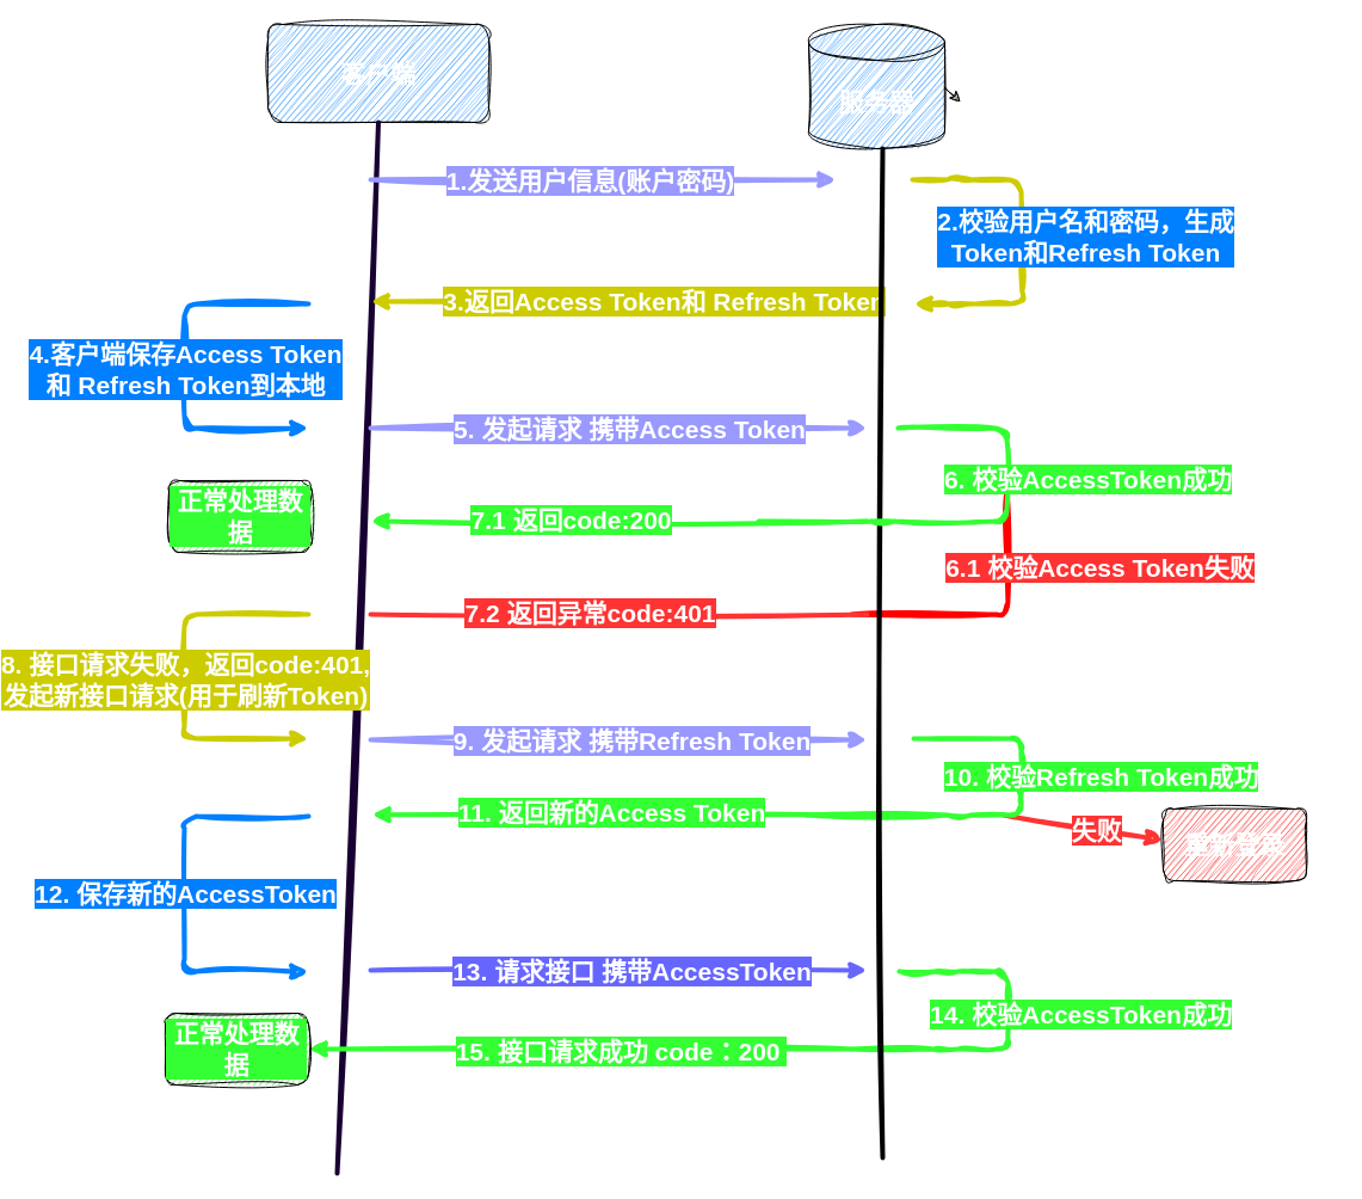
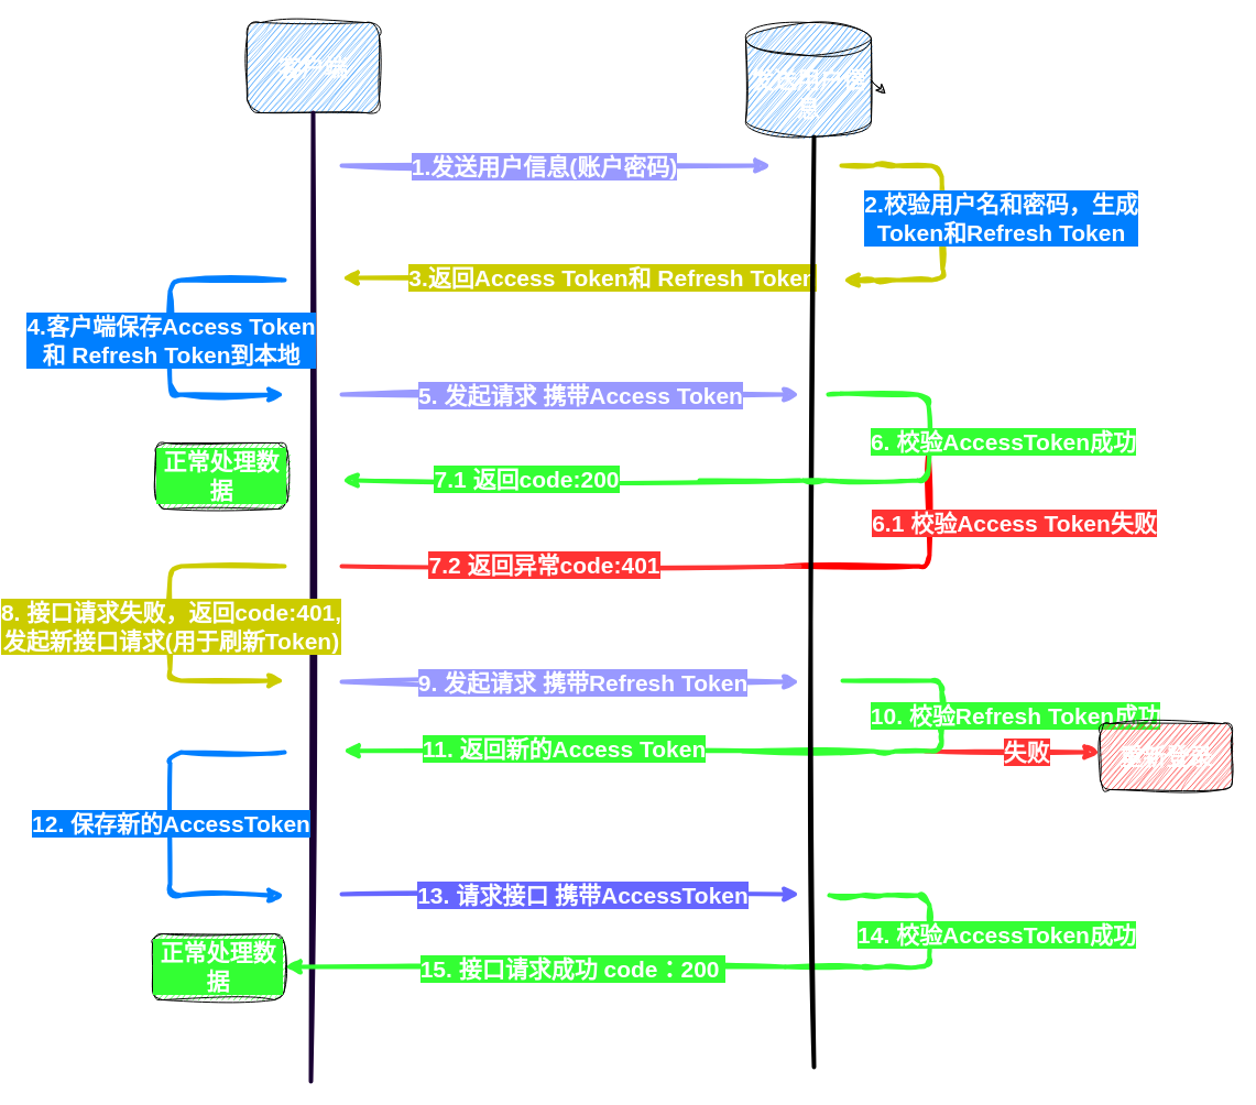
  <mxCell id="0" />
  <mxCell id="1" parent="0" />
- <mxCell id="2" value="客户端" style="rounded=1;whiteSpace=wrap;html=1;fillColor=#3399FF;fontStyle=1;fontSize=21;align=center;verticalAlign=middle;horizontal=1;labelBorderColor=none;labelBackgroundColor=none;fontColor=#FFFFFF;sketch=1;curveFitting=1;jiggle=2;" vertex="1" parent="1"><mxGeometry x="106" y="20" width="185" height="82" as="geometry" /></mxCell>
+ <mxCell id="2" value="客户端" style="rounded=1;whiteSpace=wrap;html=1;fillColor=#3399FF;fontStyle=1;fontSize=21;align=center;verticalAlign=middle;horizontal=1;labelBorderColor=none;labelBackgroundColor=none;fontColor=#FFFFFF;sketch=1;curveFitting=1;jiggle=2;" vertex="1" parent="1"><mxGeometry x="106" y="20" width="120" height="82" as="geometry" /></mxCell>
  <mxCell id="3" style="edgeStyle=none;html=1;exitX=1;exitY=0;exitDx=0;exitDy=52.5;exitPerimeter=0;fontStyle=1;fontSize=21;align=center;verticalAlign=middle;horizontal=1;labelBorderColor=none;labelBackgroundColor=#007FFF;fontColor=#FFFFFF;sketch=1;curveFitting=1;jiggle=2;" edge="1" parent="1" source="4"><mxGeometry relative="1" as="geometry"><mxPoint x="686" y="84.5" as="targetPoint" /></mxGeometry></mxCell>
- <mxCell id="4" value="服务器" style="shape=cylinder3;whiteSpace=wrap;html=1;boundedLbl=1;backgroundOutline=1;size=15;fillColor=#3399FF;fontStyle=1;fontSize=21;align=center;verticalAlign=middle;horizontal=1;labelBorderColor=none;labelBackgroundColor=none;fontColor=#FFFFFF;rounded=1;sketch=1;curveFitting=1;jiggle=2;" vertex="1" parent="1"><mxGeometry x="559" y="20" width="114" height="104" as="geometry" /></mxCell>
+ <mxCell id="4" value="发送用户信息" style="shape=cylinder3;whiteSpace=wrap;html=1;boundedLbl=1;backgroundOutline=1;size=15;fillColor=#3399FF;fontStyle=1;fontSize=21;align=center;verticalAlign=middle;horizontal=1;labelBorderColor=none;labelBackgroundColor=none;fontColor=#FFFFFF;rounded=1;sketch=1;curveFitting=1;jiggle=2;" vertex="1" parent="1"><mxGeometry x="559" y="20" width="114" height="104" as="geometry" /></mxCell>
  <mxCell id="5" value="" style="endArrow=none;html=1;entryX=0.5;entryY=1;entryDx=0;entryDy=0;strokeColor=#190033;strokeWidth=4;fontStyle=1;fontSize=21;align=center;verticalAlign=middle;horizontal=1;labelBorderColor=none;labelBackgroundColor=#007FFF;fontColor=#FFFFFF;sketch=1;curveFitting=1;jiggle=2;" edge="1" parent="1" target="2"><mxGeometry width="50" height="50" relative="1" as="geometry"><mxPoint x="164" y="982" as="sourcePoint" /><mxPoint x="566" y="252" as="targetPoint" /></mxGeometry></mxCell>
  <mxCell id="6" value="" style="endArrow=classic;html=1;strokeColor=#9999FF;strokeWidth=4;fontStyle=1;fontSize=21;align=center;verticalAlign=middle;horizontal=1;labelBorderColor=none;labelBackgroundColor=#007FFF;fillColor=#1ba1e2;fontColor=#FFFFFF;sketch=1;curveFitting=1;jiggle=2;" edge="1" parent="1"><mxGeometry width="50" height="50" relative="1" as="geometry"><mxPoint x="192" y="150" as="sourcePoint" /><mxPoint x="582" y="150" as="targetPoint" /></mxGeometry></mxCell>
  <mxCell id="7" value="1.发送用户信息(账户密码)" style="edgeLabel;html=1;align=center;verticalAlign=middle;resizable=0;points=[];labelBackgroundColor=#9999FF;fontStyle=1;fontSize=21;horizontal=1;labelBorderColor=none;fontColor=#FFFFFF;rounded=1;sketch=1;curveFitting=1;jiggle=2;" vertex="1" connectable="0" parent="6"><mxGeometry x="-0.059" y="1" relative="1" as="geometry"><mxPoint y="1" as="offset" /></mxGeometry></mxCell>
  <mxCell id="8" value="" style="endArrow=classic;html=1;strokeColor=#CCCC00;strokeWidth=4;fontStyle=1;fontSize=21;align=center;verticalAlign=middle;horizontal=1;labelBorderColor=none;labelBackgroundColor=#007FFF;fontColor=#FFFFFF;sketch=1;curveFitting=1;jiggle=2;" edge="1" parent="1"><mxGeometry width="50" height="50" relative="1" as="geometry"><mxPoint x="646" y="150" as="sourcePoint" /><mxPoint x="647" y="254" as="targetPoint" /><Array as="points"><mxPoint x="685" y="150" /><mxPoint x="737" y="150" /><mxPoint x="737" y="202" /><mxPoint x="738" y="254" /><mxPoint x="686" y="254" /></Array></mxGeometry></mxCell>
  <mxCell id="9" value="&lt;span style=&quot;font-size: 21px;&quot;&gt;2.校验用户名和密码，&lt;/span&gt;&lt;span style=&quot;font-size: 21px;&quot;&gt;生成&lt;br&gt;Token和Refresh Token&lt;/span&gt;" style="edgeLabel;html=1;align=center;verticalAlign=middle;resizable=0;points=[];labelBackgroundColor=#007FFF;fontStyle=1;fontSize=21;horizontal=1;labelBorderColor=none;fontColor=#FFFFFF;rounded=1;sketch=1;curveFitting=1;jiggle=2;" vertex="1" connectable="0" parent="8"><mxGeometry x="-0.032" y="1" relative="1" as="geometry"><mxPoint x="52" as="offset" /></mxGeometry></mxCell>
  <mxCell id="10" value="" style="endArrow=classic;html=1;strokeColor=#CCCC00;strokeWidth=4;fontColor=#FFFFFF;fontStyle=1;fontSize=21;align=center;verticalAlign=middle;horizontal=1;labelBorderColor=none;labelBackgroundColor=#FFFF66;sketch=1;curveFitting=1;jiggle=2;" edge="1" parent="1"><mxGeometry width="50" height="50" relative="1" as="geometry"><mxPoint x="608" y="254" as="sourcePoint" /><mxPoint x="192" y="252" as="targetPoint" /></mxGeometry></mxCell>
  <mxCell id="11" value="3.返回Access Token和 Refresh Token" style="edgeLabel;html=1;align=center;verticalAlign=middle;resizable=0;points=[];fontColor=#FFFFFF;fontStyle=1;fontSize=21;horizontal=1;labelBorderColor=none;labelBackgroundColor=#CCCC00;rounded=1;sketch=1;curveFitting=1;jiggle=2;" vertex="1" connectable="0" parent="10"><mxGeometry x="-0.059" y="-2" relative="1" as="geometry"><mxPoint x="25" as="offset" /></mxGeometry></mxCell>
  <mxCell id="12" value="" style="endArrow=classic;html=1;strokeColor=#007FFF;strokeWidth=4;fontColor=#FFFFFF;fontStyle=1;fontSize=21;align=center;verticalAlign=middle;horizontal=1;labelBorderColor=none;labelBackgroundColor=#007FFF;sketch=1;curveFitting=1;jiggle=2;" edge="1" parent="1"><mxGeometry width="50" height="50" relative="1" as="geometry"><mxPoint x="140" y="254" as="sourcePoint" /><mxPoint x="140" y="358" as="targetPoint" /><Array as="points"><mxPoint y="254" x="36" /><mxPoint y="358" x="36" /></Array></mxGeometry></mxCell>
  <mxCell id="13" value="4.客户端保存Access Token &lt;br style=&quot;font-size: 21px;&quot;&gt;和 Refresh Token到本地" style="edgeLabel;html=1;align=center;verticalAlign=middle;resizable=0;points=[];fontColor=#FFFFFF;fontStyle=1;fontSize=21;horizontal=1;labelBorderColor=none;labelBackgroundColor=#007FFF;rounded=1;sketch=1;curveFitting=1;jiggle=2;" vertex="1" connectable="0" parent="12"><mxGeometry x="0.015" relative="1" as="geometry"><mxPoint as="offset" /></mxGeometry></mxCell>
  <mxCell id="14" value="" style="endArrow=classic;html=1;strokeColor=#6666FF;strokeWidth=4;fontStyle=1;fontSize=21;align=center;verticalAlign=middle;horizontal=1;labelBorderColor=none;labelBackgroundColor=#007FFF;fontColor=#FFFFFF;sketch=1;curveFitting=1;jiggle=2;" edge="1" parent="1"><mxGeometry width="50" height="50" relative="1" as="geometry"><mxPoint x="192" y="812" as="sourcePoint" /><mxPoint x="608" y="812" as="targetPoint" /></mxGeometry></mxCell>
  <mxCell id="15" value="13. 请求接口 携带AccessToken" style="edgeLabel;html=1;align=center;verticalAlign=middle;resizable=0;points=[];labelBackgroundColor=#6666FF;fontStyle=1;fontSize=21;horizontal=1;labelBorderColor=none;fontColor=#FFFFFF;rounded=1;sketch=1;curveFitting=1;jiggle=2;" vertex="1" connectable="0" parent="14"><mxGeometry x="-0.059" y="1" relative="1" as="geometry"><mxPoint x="22" y="1" as="offset" /></mxGeometry></mxCell>
  <mxCell id="16" value="" style="endArrow=none;html=1;strokeColor=#FF0000;strokeWidth=4;fontColor=#FFFFFF;fontStyle=1;fontSize=21;align=center;verticalAlign=middle;horizontal=1;labelBorderColor=none;labelBackgroundColor=#007FFF;fillColor=#a20025;endFill=0;sketch=1;curveFitting=1;jiggle=2;" edge="1" parent="1"><mxGeometry width="50" height="50" relative="1" as="geometry"><mxPoint x="725" y="410" as="sourcePoint" /><mxPoint x="595" y="514" as="targetPoint" /><Array as="points"><mxPoint x="726" y="514" /></Array></mxGeometry></mxCell>
  <mxCell id="17" value="6.1 校验Access Token失败" style="edgeLabel;html=1;align=center;verticalAlign=middle;resizable=0;points=[];fontSize=21;fontColor=#FFFFFF;labelBackgroundColor=#FF3333;fontStyle=1;rounded=1;sketch=1;curveFitting=1;jiggle=2;" vertex="1" connectable="0" parent="16"><mxGeometry x="-0.292" y="1" relative="1" as="geometry"><mxPoint x="76" y="-18" as="offset" /></mxGeometry></mxCell>
  <mxCell id="18" value="" style="endArrow=classic;html=1;strokeColor=#33FF33;strokeWidth=4;fontColor=#FFFFFF;fontStyle=1;fontSize=21;align=center;verticalAlign=middle;horizontal=1;labelBorderColor=none;labelBackgroundColor=#007FFF;sketch=1;curveFitting=1;jiggle=2;" edge="1" parent="1"><mxGeometry width="50" height="50" relative="1" as="geometry"><mxPoint x="608" y="436" as="sourcePoint" /><mxPoint x="192" y="436" as="targetPoint" /></mxGeometry></mxCell>
  <mxCell id="19" value="7.1 返回code:200" style="edgeLabel;html=1;align=center;verticalAlign=middle;resizable=0;points=[];fontColor=#FFFFFF;fontStyle=1;fontSize=21;horizontal=1;labelBorderColor=none;labelBackgroundColor=#33FF33;rounded=1;sketch=1;curveFitting=1;jiggle=2;" vertex="1" connectable="0" parent="18"><mxGeometry x="-0.059" y="-2" relative="1" as="geometry"><mxPoint x="-53" as="offset" /></mxGeometry></mxCell>
  <mxCell id="20" value="" style="endArrow=none;html=1;strokeColor=#FF3333;strokeWidth=4;fontColor=#FFFFFF;fontStyle=1;fontSize=21;align=center;verticalAlign=middle;horizontal=1;labelBorderColor=none;labelBackgroundColor=#007FFF;endFill=0;sketch=1;curveFitting=1;jiggle=2;" edge="1" parent="1"><mxGeometry width="50" height="50" relative="1" as="geometry"><mxPoint x="608" y="514" as="sourcePoint" /><mxPoint x="192" y="514" as="targetPoint" /></mxGeometry></mxCell>
  <mxCell id="21" value="7.2 返回异常code:401" style="edgeLabel;html=1;align=center;verticalAlign=middle;resizable=0;points=[];fontColor=#FFFFFF;fontStyle=1;fontSize=21;horizontal=1;labelBorderColor=none;labelBackgroundColor=#FF3333;rounded=1;sketch=1;curveFitting=1;jiggle=2;" vertex="1" connectable="0" parent="20"><mxGeometry x="-0.059" y="-2" relative="1" as="geometry"><mxPoint x="-37" as="offset" /></mxGeometry></mxCell>
  <mxCell id="22" value="正常处理数据" style="rounded=1;whiteSpace=wrap;html=1;labelBackgroundColor=#33FF33;fontColor=#FFFFFF;fillColor=#33FF33;fontStyle=1;fontSize=21;align=center;verticalAlign=middle;horizontal=1;labelBorderColor=none;sketch=1;curveFitting=1;jiggle=2;" vertex="1" parent="1"><mxGeometry x="23" y="402" width="120" height="60" as="geometry" /></mxCell>
  <mxCell id="23" value="" style="endArrow=classic;html=1;strokeColor=#CCCC00;strokeWidth=4;fontColor=#FFFFFF;fontStyle=1;fontSize=21;align=center;verticalAlign=middle;horizontal=1;labelBorderColor=none;labelBackgroundColor=#007FFF;sketch=1;curveFitting=1;jiggle=2;" edge="1" parent="1"><mxGeometry width="50" height="50" relative="1" as="geometry"><mxPoint x="140" y="514" as="sourcePoint" /><mxPoint x="140" y="618" as="targetPoint" /><Array as="points"><mxPoint y="514" x="36" /><mxPoint y="618" x="36" /></Array></mxGeometry></mxCell>
  <mxCell id="24" value="8. 接口请求失败，返回code:401,&lt;br style=&quot;font-size: 21px;&quot;&gt;发起新接口请求(用于刷新Token)" style="edgeLabel;html=1;align=center;verticalAlign=middle;resizable=0;points=[];fontColor=#FFFFFF;fontStyle=1;fontSize=21;horizontal=1;labelBorderColor=none;labelBackgroundColor=#CCCC00;rounded=1;sketch=1;curveFitting=1;jiggle=2;" vertex="1" connectable="0" parent="23"><mxGeometry x="0.015" relative="1" as="geometry"><mxPoint as="offset" /></mxGeometry></mxCell>
  <mxCell id="25" value="" style="endArrow=classic;html=1;strokeColor=#FF3333;strokeWidth=4;fontColor=#FFFFFF;fillColor=#e51400;fontStyle=1;fontSize=21;align=center;verticalAlign=middle;horizontal=1;labelBorderColor=none;labelBackgroundColor=#007FFF;entryX=0;entryY=0.433;entryDx=0;entryDy=0;entryPerimeter=0;sketch=1;curveFitting=1;jiggle=2;" edge="1" parent="1" target="43"><mxGeometry width="50" height="50" relative="1" as="geometry"><mxPoint x="722" y="682" as="sourcePoint" /><mxPoint x="864" y="682" as="targetPoint" /></mxGeometry></mxCell>
  <mxCell id="26" value="失败" style="edgeLabel;html=1;align=center;verticalAlign=middle;resizable=0;points=[];fontSize=21;fontColor=#FFFFFF;labelBackgroundColor=#FF3333;fontStyle=1;rounded=1;sketch=1;curveFitting=1;jiggle=2;" vertex="1" connectable="0" parent="25"><mxGeometry x="0.153" relative="1" as="geometry"><mxPoint as="offset" /></mxGeometry></mxCell>
  <mxCell id="27" value="" style="endArrow=none;html=1;strokeColor=#33FF33;strokeWidth=4;fontStyle=1;fontSize=21;align=center;verticalAlign=middle;horizontal=1;labelBorderColor=none;labelBackgroundColor=#007FFF;endFill=0;fontColor=#FFFFFF;sketch=1;curveFitting=1;jiggle=2;" edge="1" parent="1"><mxGeometry width="50" height="50" relative="1" as="geometry"><mxPoint x="647" y="618" as="sourcePoint" /><mxPoint x="556" y="682" as="targetPoint" /><Array as="points"><mxPoint x="737" y="618" /><mxPoint x="737" y="656" /><mxPoint x="737" y="682" /><mxPoint x="685" y="682" /></Array></mxGeometry></mxCell>
  <mxCell id="28" value="10. 校验Refresh Token成功" style="edgeLabel;html=1;align=center;verticalAlign=middle;resizable=0;points=[];labelBackgroundColor=#33FF33;fontStyle=1;fontSize=21;horizontal=1;labelBorderColor=none;fontColor=#FFFFFF;rounded=1;sketch=1;curveFitting=1;jiggle=2;" vertex="1" connectable="0" parent="27"><mxGeometry x="-0.032" y="1" relative="1" as="geometry"><mxPoint x="74" y="-34" as="offset" /></mxGeometry></mxCell>
  <mxCell id="29" value="" style="endArrow=classic;html=1;strokeColor=#33FF33;strokeWidth=4;fontColor=#FFFFFF;fontStyle=1;fontSize=21;align=center;verticalAlign=middle;horizontal=1;labelBorderColor=none;labelBackgroundColor=#007FFF;sketch=1;curveFitting=1;jiggle=2;" edge="1" parent="1"><mxGeometry width="50" height="50" relative="1" as="geometry"><mxPoint x="570" y="681.67" as="sourcePoint" /><mxPoint x="193" y="681.67" as="targetPoint" /></mxGeometry></mxCell>
  <mxCell id="30" value="11. 返回新的Access Token" style="edgeLabel;html=1;align=center;verticalAlign=middle;resizable=0;points=[];fontColor=#FFFFFF;fontStyle=1;fontSize=21;horizontal=1;labelBorderColor=none;labelBackgroundColor=#33FF33;rounded=1;sketch=1;curveFitting=1;jiggle=2;" vertex="1" connectable="0" parent="29"><mxGeometry x="-0.059" y="-2" relative="1" as="geometry"><mxPoint as="offset" /></mxGeometry></mxCell>
  <mxCell id="31" value="" style="endArrow=none;html=1;strokeColor=#33FF33;strokeWidth=4;fontStyle=1;fontSize=21;align=center;verticalAlign=middle;horizontal=1;labelBorderColor=none;labelBackgroundColor=#007FFF;endFill=0;fontColor=#FFFFFF;sketch=1;curveFitting=1;jiggle=2;" edge="1" parent="1"><mxGeometry width="50" height="50" relative="1" as="geometry"><mxPoint x="635" y="813" as="sourcePoint" /><mxPoint x="595" y="878" as="targetPoint" /><Array as="points"><mxPoint x="674" y="813" /><mxPoint x="726" y="813" /><mxPoint x="726" y="852" /><mxPoint x="726" y="878" /><mxPoint x="674" y="878" /></Array></mxGeometry></mxCell>
  <mxCell id="32" value="14. 校验AccessToken成功" style="edgeLabel;html=1;align=center;verticalAlign=middle;resizable=0;points=[];labelBackgroundColor=#33FF33;fontStyle=1;fontSize=21;horizontal=1;labelBorderColor=none;fontColor=#FFFFFF;rounded=1;sketch=1;curveFitting=1;jiggle=2;" vertex="1" connectable="0" parent="31"><mxGeometry x="-0.032" y="1" relative="1" as="geometry"><mxPoint x="59" y="-13" as="offset" /></mxGeometry></mxCell>
  <mxCell id="33" value="正常处理数据" style="rounded=1;whiteSpace=wrap;html=1;labelBackgroundColor=#33FF33;fontColor=#FFFFFF;fillColor=#33FF33;fontStyle=1;fontSize=21;align=center;verticalAlign=middle;horizontal=1;labelBorderColor=none;sketch=1;curveFitting=1;jiggle=2;" vertex="1" parent="1"><mxGeometry x="20" y="848" width="120" height="60" as="geometry" /></mxCell>
  <mxCell id="34" value="" style="endArrow=classic;html=1;strokeColor=#9999FF;strokeWidth=4;fontStyle=1;fontSize=21;align=center;verticalAlign=middle;horizontal=1;labelBorderColor=none;labelBackgroundColor=#007FFF;fillColor=#cdeb8b;fontColor=#FFFFFF;sketch=1;curveFitting=1;jiggle=2;" edge="1" parent="1"><mxGeometry width="50" height="50" relative="1" as="geometry"><mxPoint x="192" y="358" as="sourcePoint" /><mxPoint x="608" y="358" as="targetPoint" /></mxGeometry></mxCell>
  <mxCell id="35" value="5. 发起请求 携带Access Token" style="edgeLabel;html=1;align=center;verticalAlign=middle;resizable=0;points=[];labelBackgroundColor=#9999FF;fontStyle=1;fontSize=21;horizontal=1;labelBorderColor=none;fontColor=#FFFFFF;rounded=1;sketch=1;curveFitting=1;jiggle=2;" vertex="1" connectable="0" parent="34"><mxGeometry x="-0.059" y="1" relative="1" as="geometry"><mxPoint x="20" y="1" as="offset" /></mxGeometry></mxCell>
  <mxCell id="36" value="" style="endArrow=classic;html=1;strokeColor=#9999FF;strokeWidth=4;fontStyle=1;fontSize=21;align=center;verticalAlign=middle;horizontal=1;labelBorderColor=none;labelBackgroundColor=#007FFF;fillColor=#cdeb8b;fontColor=#FFFFFF;sketch=1;curveFitting=1;jiggle=2;" edge="1" parent="1"><mxGeometry width="50" height="50" relative="1" as="geometry"><mxPoint x="192" y="619" as="sourcePoint" /><mxPoint x="608" y="619" as="targetPoint" /></mxGeometry></mxCell>
  <mxCell id="37" value="9. 发起请求 携带Refresh Token" style="edgeLabel;html=1;align=center;verticalAlign=middle;resizable=0;points=[];labelBackgroundColor=#9999FF;fontStyle=1;fontSize=21;horizontal=1;labelBorderColor=none;fontColor=#FFFFFF;rounded=1;sketch=1;curveFitting=1;jiggle=2;" vertex="1" connectable="0" parent="36"><mxGeometry x="-0.059" y="1" relative="1" as="geometry"><mxPoint x="22" y="1" as="offset" /></mxGeometry></mxCell>
  <mxCell id="38" value="" style="endArrow=classic;html=1;strokeColor=#33FF33;strokeWidth=4;fontColor=#FFFFFF;fontStyle=1;fontSize=21;align=center;verticalAlign=middle;horizontal=1;labelBorderColor=none;labelBackgroundColor=#007FFF;entryX=1;entryY=0.5;entryDx=0;entryDy=0;sketch=1;curveFitting=1;jiggle=2;" edge="1" parent="1" target="33"><mxGeometry width="50" height="50" relative="1" as="geometry"><mxPoint x="595" y="878" as="sourcePoint" /><mxPoint x="193" y="878" as="targetPoint" /></mxGeometry></mxCell>
  <mxCell id="39" value="15. 接口请求成功 code：200&amp;nbsp;" style="edgeLabel;html=1;align=center;verticalAlign=middle;resizable=0;points=[];fontColor=#FFFFFF;fontStyle=1;fontSize=21;horizontal=1;labelBorderColor=none;labelBackgroundColor=#33FF33;rounded=1;sketch=1;curveFitting=1;jiggle=2;" vertex="1" connectable="0" parent="38"><mxGeometry x="0.077" y="1" relative="1" as="geometry"><mxPoint x="51" as="offset" /></mxGeometry></mxCell>
  <mxCell id="40" value="" style="endArrow=none;html=1;labelBackgroundColor=#FFFF66;labelBorderColor=none;strokeColor=#000000;strokeWidth=4;fontSize=21;fontColor=#FFFFFF;fontStyle=1;sketch=1;curveFitting=1;jiggle=2;" edge="1" parent="1"><mxGeometry width="50" height="50" relative="1" as="geometry"><mxPoint x="621" y="969" as="sourcePoint" /><mxPoint x="621" y="124" as="targetPoint" /></mxGeometry></mxCell>
  <mxCell id="41" value="" style="endArrow=classic;html=1;strokeColor=#007FFF;strokeWidth=4;fontColor=#FFFFFF;fontStyle=1;fontSize=21;align=center;verticalAlign=middle;horizontal=1;labelBorderColor=none;labelBackgroundColor=#007FFF;sketch=1;curveFitting=1;jiggle=2;" edge="1" parent="1"><mxGeometry width="50" height="50" relative="1" as="geometry"><mxPoint x="140" y="683" as="sourcePoint" /><mxPoint x="140" y="813" as="targetPoint" /><Array as="points"><mxPoint y="683" x="36" /><mxPoint y="813" x="36" /></Array></mxGeometry></mxCell>
  <mxCell id="42" value="12. 保存新的AccessToken" style="edgeLabel;html=1;align=center;verticalAlign=middle;resizable=0;points=[];fontColor=#FFFFFF;fontStyle=1;fontSize=21;horizontal=1;labelBorderColor=none;labelBackgroundColor=#007FFF;rounded=1;sketch=1;curveFitting=1;jiggle=2;" vertex="1" connectable="0" parent="41"><mxGeometry x="0.015" relative="1" as="geometry"><mxPoint y="-4" as="offset" /></mxGeometry></mxCell>
- <mxCell id="43" value="重新登录" style="rounded=1;whiteSpace=wrap;html=1;labelBackgroundColor=none;labelBorderColor=none;fontSize=21;fontColor=#FFFFFF;fillColor=#FF3333;fontStyle=1;sketch=1;curveFitting=1;jiggle=2;" vertex="1" parent="1"><mxGeometry x="856" y="677" width="120" height="60" as="geometry" /></mxCell>
+ <mxCell id="43" value="重新登录" style="rounded=1;whiteSpace=wrap;html=1;labelBackgroundColor=none;labelBorderColor=none;fontSize=21;fontColor=#FFFFFF;fillColor=#FF3333;fontStyle=1;sketch=1;curveFitting=1;jiggle=2;" vertex="1" parent="1"><mxGeometry x="881" y="657" width="120" height="60" as="geometry" /></mxCell>
  <mxCell id="44" value="" style="endArrow=none;html=1;strokeColor=#33FF33;strokeWidth=4;fontStyle=1;fontSize=21;align=center;verticalAlign=middle;horizontal=1;labelBorderColor=none;labelBackgroundColor=#007FFF;endFill=0;fontColor=#FFFFFF;sketch=1;curveFitting=1;jiggle=2;" edge="1" parent="1"><mxGeometry width="50" height="50" relative="1" as="geometry"><mxPoint x="634" y="358" as="sourcePoint" /><mxPoint x="517" y="436" as="targetPoint" /><Array as="points"><mxPoint x="725" y="358" /><mxPoint x="725" y="436" /><mxPoint x="621" y="436" /></Array></mxGeometry></mxCell>
  <mxCell id="45" value="6. 校验AccessToken成功" style="edgeLabel;html=1;align=center;verticalAlign=middle;resizable=0;points=[];fontSize=21;fontColor=#FFFFFF;labelBackgroundColor=#33FF33;fontStyle=1;rounded=1;sketch=1;curveFitting=1;jiggle=2;" vertex="1" connectable="0" parent="44"><mxGeometry x="-0.293" y="1" relative="1" as="geometry"><mxPoint x="66" as="offset" /></mxGeometry></mxCell>
